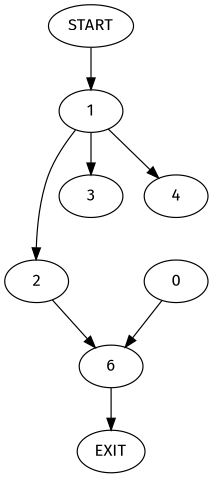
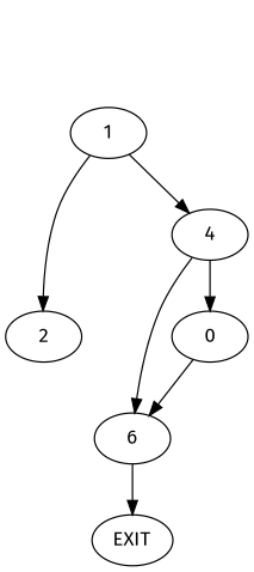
  digraph {
    fontname="Fira Sans"
    node [fontname="Fira Sans"]
    edge [fontname="Fira Sans"]
-   n1 [label=START]
    1
    2
-   3
    4
    n6 [label=EXIT]
    6
    n8 [label=0]
-   n1 -> 1
    1 -> 2
-   1 -> 3
    1 -> 4
-   2 -> 6
+   4 -> 6
+   4 -> n8
    6 -> n6
    n8 -> 6
  }
